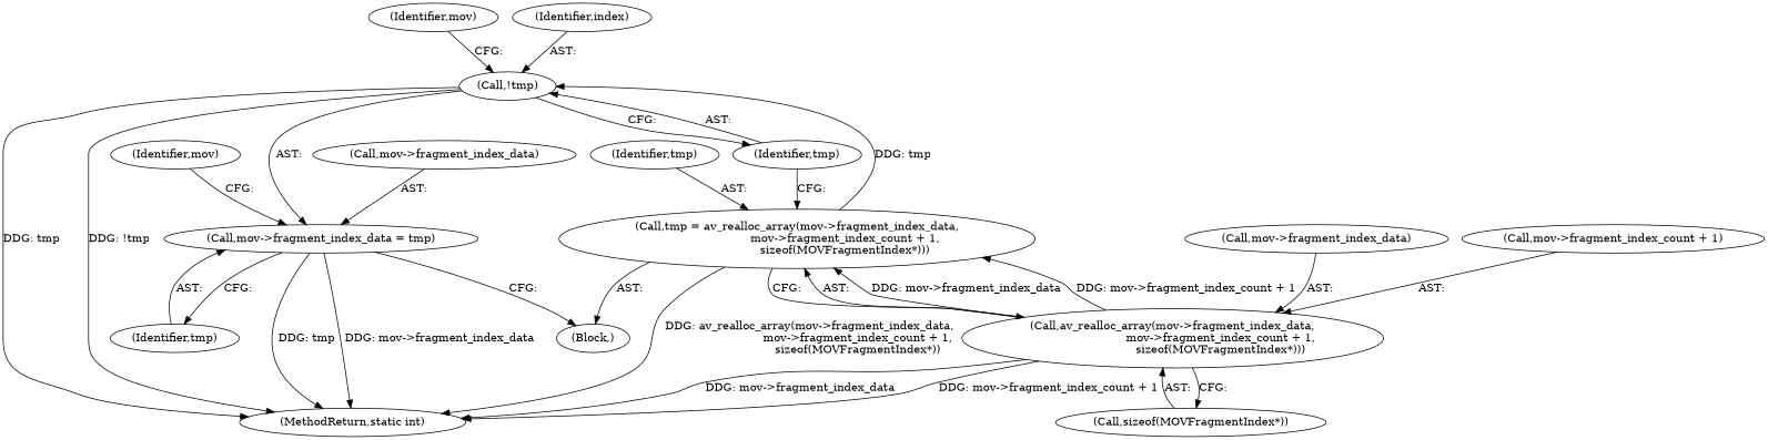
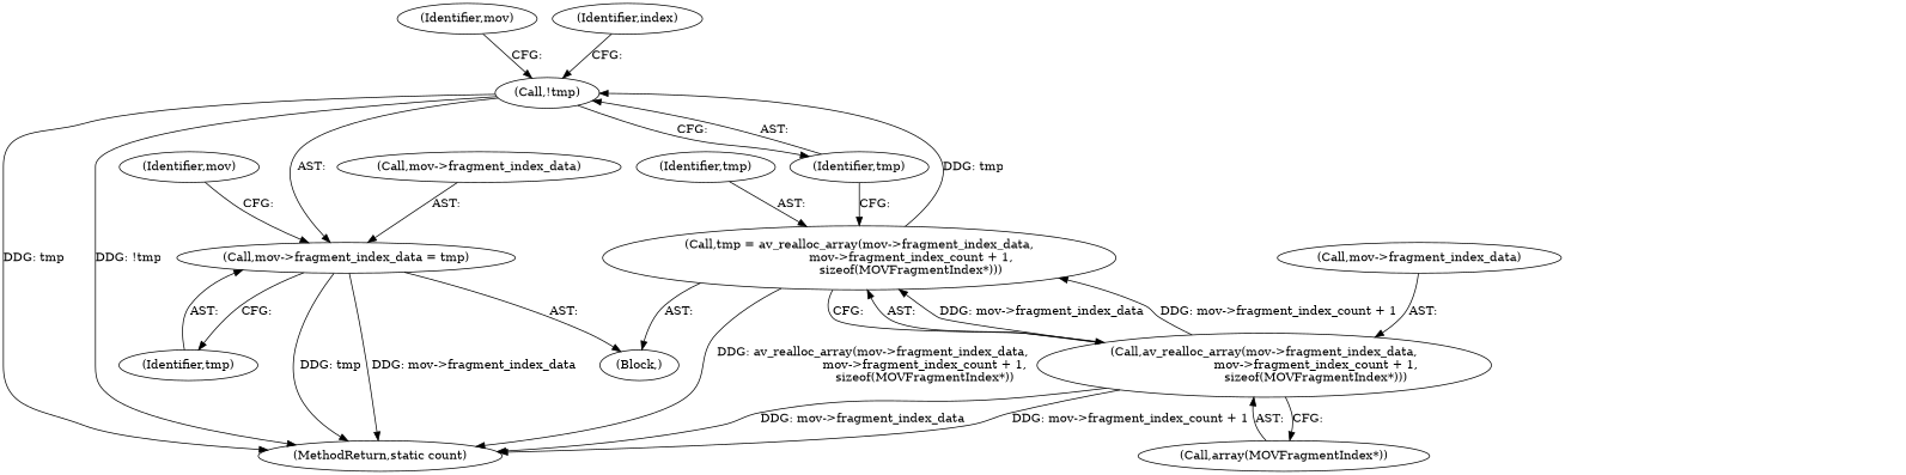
  digraph {
    n1 [label="(Call,mov->fragment_index_data = tmp)"]
    n2 [label="(Identifier,tmp)"]
-   n3 [label="(MethodReturn,static int)"]
+   n3 [label="(MethodReturn,static count)"]
    n4 [label="(Block,)"]
    n5 [label="(Call,!tmp)"]
    n6 [label="(Identifier,tmp)"]
    n7 [label="(Call,tmp = av_realloc_array(mov->fragment_index_data,\n                           mov->fragment_index_count + 1,\n                           sizeof(MOVFragmentIndex*)))"]
    n8 [label="(Call,av_realloc_array(mov->fragment_index_data,\n                           mov->fragment_index_count + 1,\n                           sizeof(MOVFragmentIndex*)))"]
-   n9 [label="(Call,sizeof(MOVFragmentIndex*))"]
+   n9 [label="(Call,array(MOVFragmentIndex*))"]
    n10 [label="(Call,mov->fragment_index_data)"]
    n11 [label="(Call,mov->fragment_index_data)"]
    n12 [label="(Identifier,mov)"]
-   n13 [label="(Call,mov->fragment_index_count + 1)"]
    n14 [label="(Identifier,tmp)"]
    n15 [label="(Identifier,mov)"]
    n16 [label="(Identifier,index)"]
    n1 -> n2 [label="CFG: "]
    n1 -> n3 [label="DDG: tmp"]
    n1 -> n3 [label="DDG: mov->fragment_index_data"]
-   n1 -> n4 [label="CFG: "]
+   n1 -> n4 [label="AST: "]
    n2 -> n1 [label="AST: "]
    n5 -> n1 [label="AST: "]
    n5 -> n3 [label="DDG: tmp"]
    n5 -> n3 [label="DDG: !tmp"]
    n5 -> n6 [label="CFG: "]
    n6 -> n5 [label="AST: "]
    n6 -> n7 [label="CFG: "]
    n7 -> n3 [label="DDG: av_realloc_array(mov->fragment_index_data,\n                           mov->fragment_index_count + 1,\n                           sizeof(MOVFragmentIndex*))"]
    n7 -> n4 [label="AST: "]
    n7 -> n5 [label="DDG: tmp"]
    n7 -> n8 [label="CFG: "]
    n8 -> n3 [label="DDG: mov->fragment_index_count + 1"]
    n8 -> n3 [label="DDG: mov->fragment_index_data"]
    n8 -> n7 [label="AST: "]
    n8 -> n7 [label="DDG: mov->fragment_index_data"]
    n8 -> n7 [label="DDG: mov->fragment_index_count + 1"]
    n8 -> n9 [label="CFG: "]
    n9 -> n8 [label="AST: "]
    n10 -> n8 [label="AST: "]
    n11 -> n1 [label="AST: "]
    n12 -> n1 [label="CFG: "]
-   n13 -> n8 [label="AST: "]
    n14 -> n7 [label="AST: "]
    n15 -> n5 [label="CFG: "]
-   n16 -> n5 [label="AST: "]
+   n16 -> n5 [label="CFG: "]
  }
